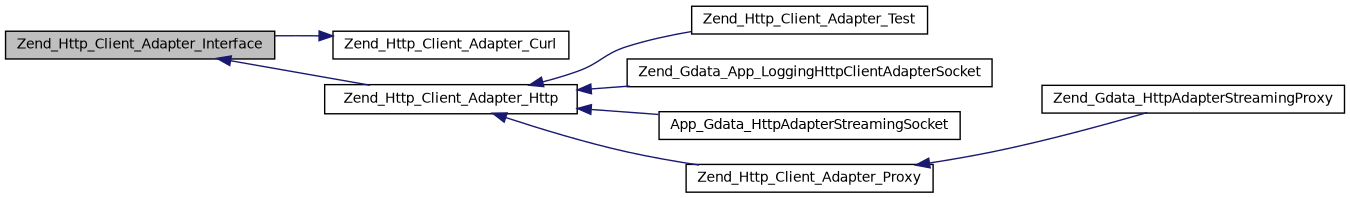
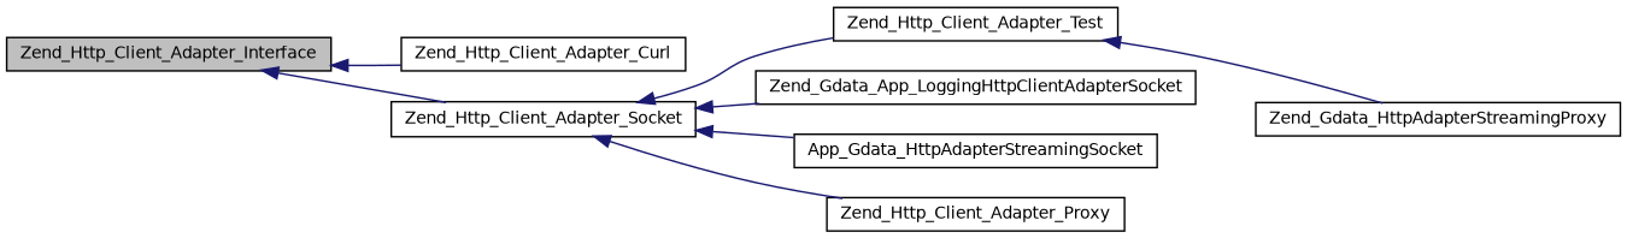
  digraph {
    rankdir=LR
    node [color=black fillcolor=white fontname=Helvetica fontsize=10 shape=record style=filled]
    edge [color=midnightblue dir=back fontname=Helvetica fontsize=10 labelfontname=Helvetica labelfontsize=10 style=solid]
    n1 [fillcolor=grey75 fontcolor=black height=0.2 label=Zend_Http_Client_Adapter_Interface width=0.4]
    n2 [height=0.2 label=Zend_Http_Client_Adapter_Curl width=0.4]
-   n3 [height=0.2 label=Zend_Http_Client_Adapter_Http width=0.4]
+   n3 [height=0.2 label=Zend_Http_Client_Adapter_Socket width=0.4]
    n4 [height=0.2 label=Zend_Http_Client_Adapter_Test width=0.4]
    n5 [height=0.2 label=Zend_Gdata_App_LoggingHttpClientAdapterSocket width=0.4]
    n6 [height=0.2 label=App_Gdata_HttpAdapterStreamingSocket width=0.4]
    n7 [height=0.2 label=Zend_Http_Client_Adapter_Proxy width=0.4]
    n8 [height=0.2 label=Zend_Gdata_HttpAdapterStreamingProxy width=0.4]
-   n2 -> n1
+   n1 -> n2
    n1 -> n3
    n3 -> n4
    n3 -> n5
    n3 -> n6
    n3 -> n7
-   n7 -> n8
+   n4 -> n8
  }
